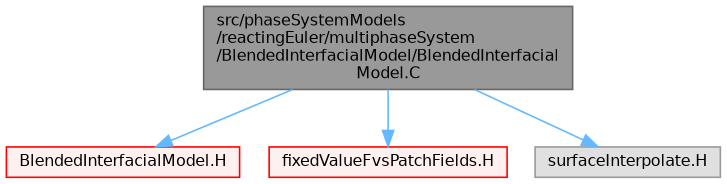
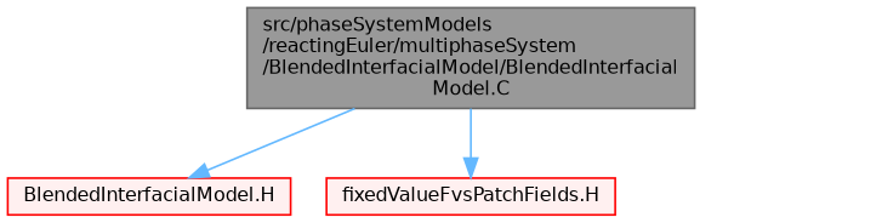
  digraph {
    node [color=red fillcolor="#FFF0F0" fontname=Helvetica fontsize=10 shape=box style=filled]
    edge [color=steelblue1 fontname=Helvetica fontsize=10 labelfontname=Helvetica labelfontsize=10 style=solid]
    n1 [color=gray40 fillcolor=grey60 fontcolor=black height=0.2 label="src/phaseSystemModels\l/reactingEuler/multiphaseSystem\l/BlendedInterfacialModel/BlendedInterfacial\lModel.C" width=0.4]
    n2 [height=0.2 label="BlendedInterfacialModel.H" width=0.4]
    n3 [height=0.2 label="fixedValueFvsPatchFields.H" width=0.4]
-   n4 [color=grey60 fillcolor="#E0E0E0" height=0.2 label="surfaceInterpolate.H" width=0.4]
    n1 -> n2
    n1 -> n3
-   n1 -> n4
  }
